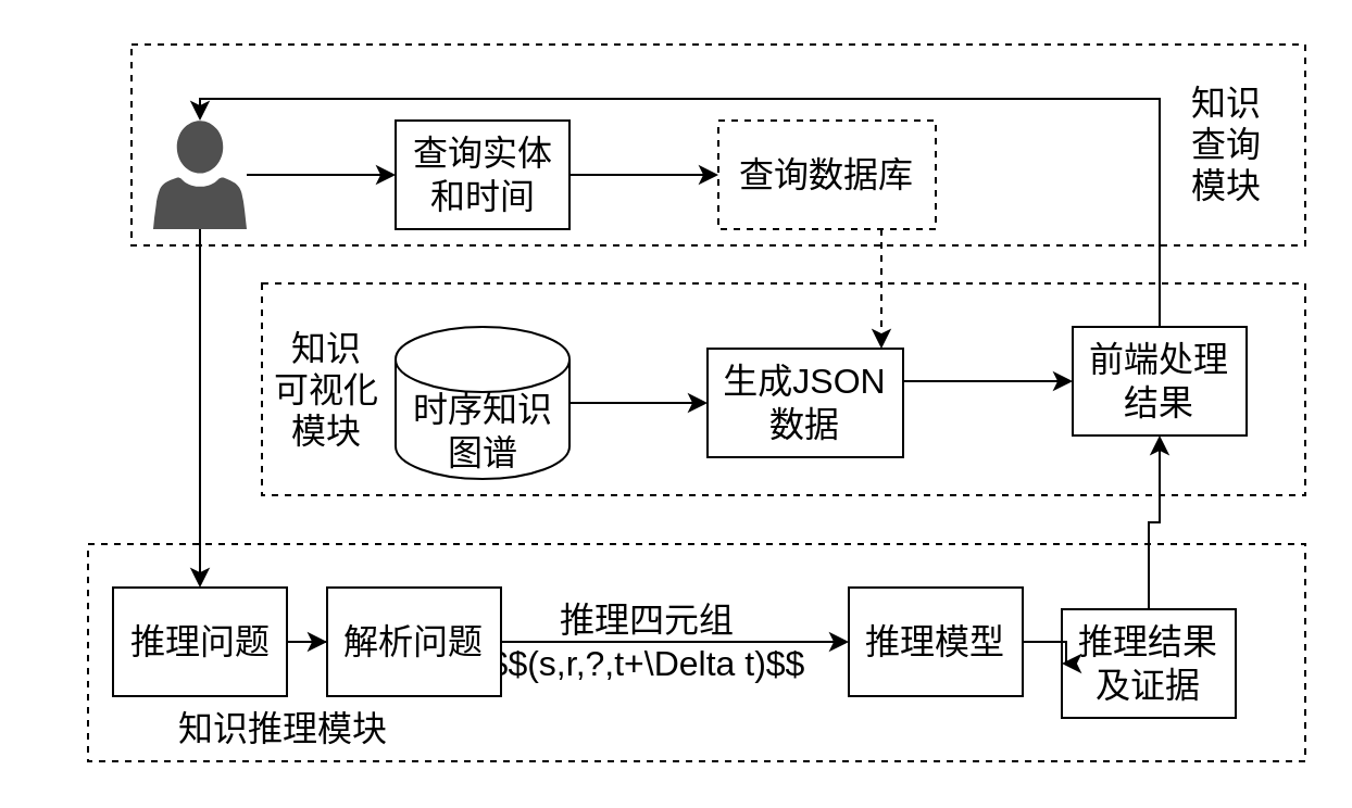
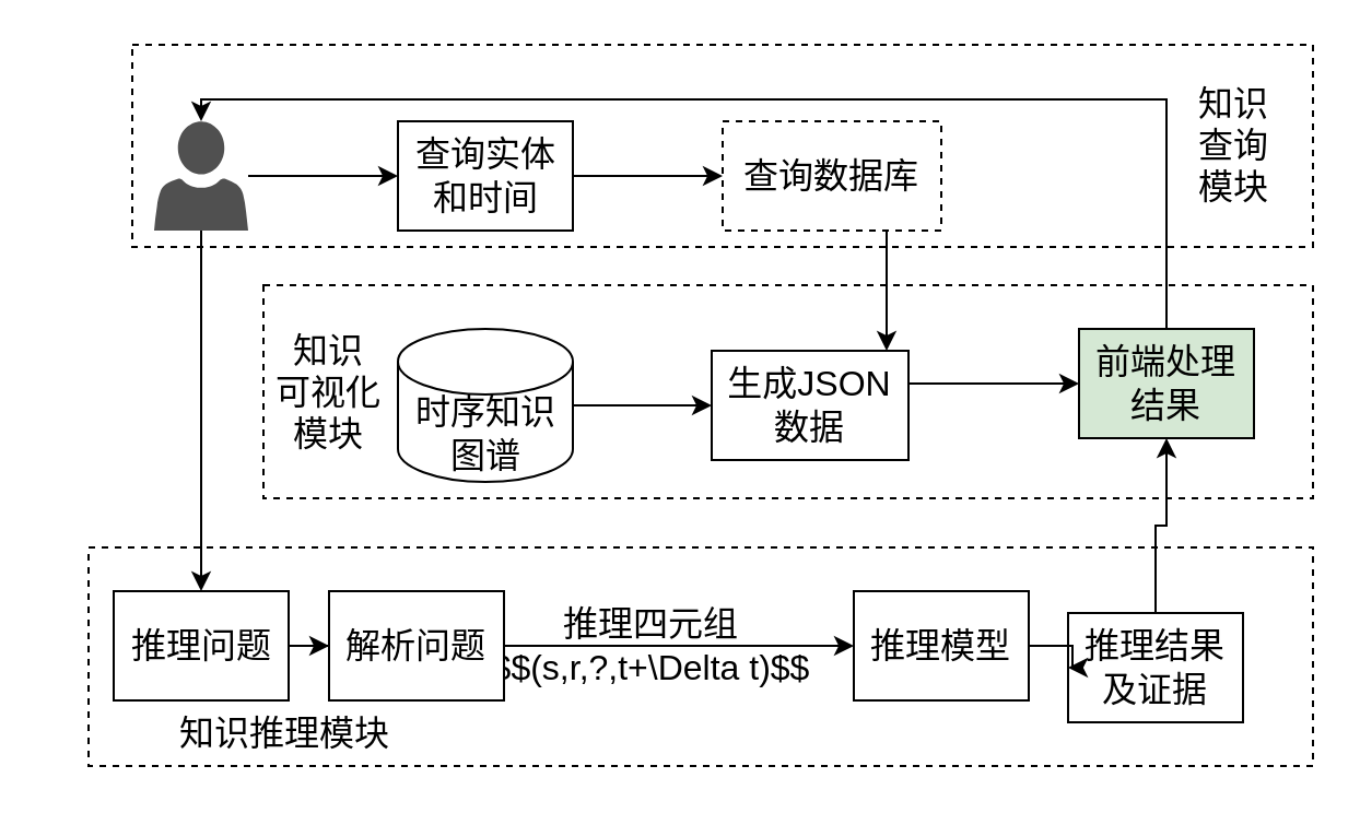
  <mxCell id="0" />
  <mxCell id="1" parent="0" />
  <mxCell id="2" value="" style="rounded=0;whiteSpace=wrap;html=1;dashed=1;fontSize=16;" vertex="1" parent="1"><mxGeometry y="130" width="480" height="97.5" as="geometry" x="120" /></mxCell>
  <mxCell id="3" value="" style="rounded=0;whiteSpace=wrap;html=1;dashed=1;fontSize=16;" vertex="1" parent="1"><mxGeometry x="40" y="250" width="560" height="100" as="geometry" /></mxCell>
  <mxCell id="4" value="" style="rounded=0;whiteSpace=wrap;html=1;dashed=1;fontSize=16;" vertex="1" parent="1"><mxGeometry x="60" y="20" width="540" height="92.5" as="geometry" /></mxCell>
  <mxCell id="5" style="edgeStyle=orthogonalEdgeStyle;rounded=0;orthogonalLoop=1;jettySize=auto;html=1;fontSize=16;" edge="1" parent="1" source="6" target="19"><mxGeometry relative="1" as="geometry" /></mxCell>
  <mxCell id="6" value="时序知识图谱" style="shape=cylinder3;whiteSpace=wrap;html=1;boundedLbl=1;backgroundOutline=1;size=15;fontSize=16;" vertex="1" parent="1"><mxGeometry x="181.5" y="150" width="80" height="70" as="geometry" /></mxCell>
  <mxCell id="7" style="edgeStyle=orthogonalEdgeStyle;rounded=0;orthogonalLoop=1;jettySize=auto;html=1;fontSize=16;" edge="1" parent="1" source="8" target="10"><mxGeometry relative="1" as="geometry" /></mxCell>
  <mxCell id="8" value="查询&lt;span style=&quot;background-color: transparent; color: light-dark(rgb(0, 0, 0), rgb(255, 255, 255));&quot;&gt;实体和时间&lt;/span&gt;" style="rounded=0;whiteSpace=wrap;html=1;fontSize=16;" vertex="1" parent="1"><mxGeometry x="181.5" y="55" width="80" height="50" as="geometry" /></mxCell>
- <mxCell id="9" style="edgeStyle=orthogonalEdgeStyle;rounded=0;orthogonalLoop=1;jettySize=auto;html=1;exitX=0.75;exitY=1;exitDx=0;exitDy=0;fontSize=16;dashed=1;" edge="1" parent="1" source="10" target="19"><mxGeometry relative="1" as="geometry"><Array as="points"><mxPoint x="390" y="170" /><mxPoint x="390" y="170" /></Array></mxGeometry></mxCell>
+ <mxCell id="9" style="edgeStyle=orthogonalEdgeStyle;rounded=0;orthogonalLoop=1;jettySize=auto;html=1;exitX=0.75;exitY=1;exitDx=0;exitDy=0;fontSize=16;" edge="1" parent="1" source="10" target="19"><mxGeometry relative="1" as="geometry"><Array as="points"><mxPoint x="390" y="170" /><mxPoint x="390" y="170" /></Array></mxGeometry></mxCell>
  <mxCell id="10" value="查询数据库" style="rounded=0;whiteSpace=wrap;html=1;fontSize=16;dashed=1;" vertex="1" parent="1"><mxGeometry x="330" y="55" width="100" height="50" as="geometry" /></mxCell>
  <mxCell id="11" style="edgeStyle=orthogonalEdgeStyle;rounded=0;orthogonalLoop=1;jettySize=auto;html=1;fontSize=16;" edge="1" parent="1" source="12" target="15"><mxGeometry relative="1" as="geometry" /></mxCell>
  <mxCell id="12" value="推理问题" style="rounded=0;whiteSpace=wrap;html=1;fontSize=16;" vertex="1" parent="1"><mxGeometry x="51.5" y="270" width="80" height="50" as="geometry" /></mxCell>
  <mxCell id="13" style="edgeStyle=orthogonalEdgeStyle;rounded=0;orthogonalLoop=1;jettySize=auto;html=1;entryX=0;entryY=0.5;entryDx=0;entryDy=0;fontSize=16;" edge="1" parent="1" source="15" target="22"><mxGeometry relative="1" as="geometry" /></mxCell>
  <mxCell id="14" value="&lt;span&gt;推理四元组&lt;/span&gt;&lt;div&gt;&lt;span&gt;$$(s,r,?,t+\Delta t)$$&lt;/span&gt;&lt;/div&gt;" style="edgeLabel;html=1;align=center;verticalAlign=middle;resizable=0;points=[];fontSize=16;labelBackgroundColor=none;fontColor=default;" vertex="1" connectable="0" parent="13"><mxGeometry x="-0.177" y="1" relative="1" as="geometry"><mxPoint as="offset" /></mxGeometry></mxCell>
  <mxCell id="15" value="解析问题" style="rounded=0;whiteSpace=wrap;html=1;fontSize=16;" vertex="1" parent="1"><mxGeometry x="150" y="270" width="80" height="50" as="geometry" /></mxCell>
  <mxCell id="16" value="" style="edgeStyle=orthogonalEdgeStyle;rounded=0;orthogonalLoop=1;jettySize=auto;html=1;fontSize=16;" edge="1" parent="1" source="17" target="20"><mxGeometry relative="1" as="geometry" /></mxCell>
  <mxCell id="17" value="推理结果及证据" style="rounded=0;whiteSpace=wrap;html=1;fontSize=16;" vertex="1" parent="1"><mxGeometry x="488" y="280" width="80" height="50" as="geometry" /></mxCell>
  <mxCell id="18" style="edgeStyle=orthogonalEdgeStyle;rounded=0;orthogonalLoop=1;jettySize=auto;html=1;entryX=0;entryY=0.5;entryDx=0;entryDy=0;fontSize=16;" edge="1" parent="1" source="19" target="20"><mxGeometry relative="1" as="geometry"><Array as="points"><mxPoint x="430" y="175" /><mxPoint x="430" y="175" /></Array></mxGeometry></mxCell>
  <mxCell id="19" value="生成JSON数据" style="rounded=0;whiteSpace=wrap;html=1;fontSize=16;" vertex="1" parent="1"><mxGeometry x="325" y="160" width="90" height="50" as="geometry" /></mxCell>
- <mxCell id="20" value="前端处理结果" style="rounded=0;whiteSpace=wrap;html=1;fontSize=16;" vertex="1" parent="1"><mxGeometry x="493" y="150" width="80" height="50" as="geometry" /></mxCell>
+ <mxCell id="20" value="前端处理结果" style="rounded=0;whiteSpace=wrap;html=1;fontSize=16;fillColor=#d5e8d4;" vertex="1" parent="1"><mxGeometry x="493" y="150" width="80" height="50" as="geometry" /></mxCell>
  <mxCell id="21" style="edgeStyle=orthogonalEdgeStyle;rounded=0;orthogonalLoop=1;jettySize=auto;html=1;entryX=0;entryY=0.5;entryDx=0;entryDy=0;fontSize=16;" edge="1" parent="1" source="22" target="17"><mxGeometry relative="1" as="geometry" /></mxCell>
  <mxCell id="22" value="推理模型" style="rounded=0;whiteSpace=wrap;html=1;fontSize=16;" vertex="1" parent="1"><mxGeometry x="390" y="270" width="80" height="50" as="geometry" /></mxCell>
  <mxCell id="23" style="edgeStyle=orthogonalEdgeStyle;rounded=0;orthogonalLoop=1;jettySize=auto;html=1;entryX=0;entryY=0.5;entryDx=0;entryDy=0;fontSize=16;" edge="1" parent="1" source="25" target="8"><mxGeometry relative="1" as="geometry" /></mxCell>
  <mxCell id="24" style="edgeStyle=orthogonalEdgeStyle;rounded=0;orthogonalLoop=1;jettySize=auto;html=1;fontSize=16;" edge="1" parent="1" source="25" target="12"><mxGeometry relative="1" as="geometry" /></mxCell>
  <mxCell id="25" value="" style="sketch=0;pointerEvents=1;shadow=0;dashed=0;html=1;strokeColor=none;labelPosition=center;verticalLabelPosition=bottom;verticalAlign=top;align=center;fillColor=#505050;shape=mxgraph.mscae.intune.account_portal;fontSize=16;" vertex="1" parent="1"><mxGeometry x="70" y="55" width="43" height="50" as="geometry" /></mxCell>
  <mxCell id="26" style="edgeStyle=orthogonalEdgeStyle;rounded=0;orthogonalLoop=1;jettySize=auto;html=1;entryX=0.5;entryY=0;entryDx=0;entryDy=0;entryPerimeter=0;fontSize=16;" edge="1" parent="1" source="20" target="25"><mxGeometry relative="1" as="geometry"><Array as="points"><mxPoint x="533" y="45" /><mxPoint x="92" y="45" /></Array></mxGeometry></mxCell>
  <mxCell id="27" value="&lt;font&gt;知识&lt;/font&gt;&lt;div&gt;&lt;font&gt;查询&lt;/font&gt;&lt;div&gt;&lt;font&gt;模块&lt;/font&gt;&lt;/div&gt;&lt;/div&gt;" style="text;html=1;align=center;verticalAlign=middle;whiteSpace=wrap;rounded=0;fontFamily=Helvetica;fontSize=16;fontColor=default;labelBackgroundColor=none;" vertex="1" parent="1"><mxGeometry x="534" y="51.25" width="60" height="30" as="geometry" /></mxCell>
  <mxCell id="28" value="知识&lt;div&gt;可视化&lt;div&gt;模块&lt;/div&gt;&lt;/div&gt;" style="text;html=1;align=center;verticalAlign=middle;whiteSpace=wrap;rounded=0;fontFamily=Helvetica;fontSize=16;fontColor=default;labelBackgroundColor=none;" vertex="1" parent="1"><mxGeometry y="163.75" width="60" height="30" as="geometry" x="120" /></mxCell>
  <mxCell id="29" value="知识推理&lt;span style=&quot;background-color: transparent; color: light-dark(rgb(0, 0, 0), rgb(255, 255, 255));&quot;&gt;模块&lt;/span&gt;" style="text;html=1;align=center;verticalAlign=middle;whiteSpace=wrap;rounded=0;fontFamily=Helvetica;fontSize=16;fontColor=default;labelBackgroundColor=none;" vertex="1" parent="1"><mxGeometry x="20" y="320" width="220" height="30" as="geometry" /></mxCell>
